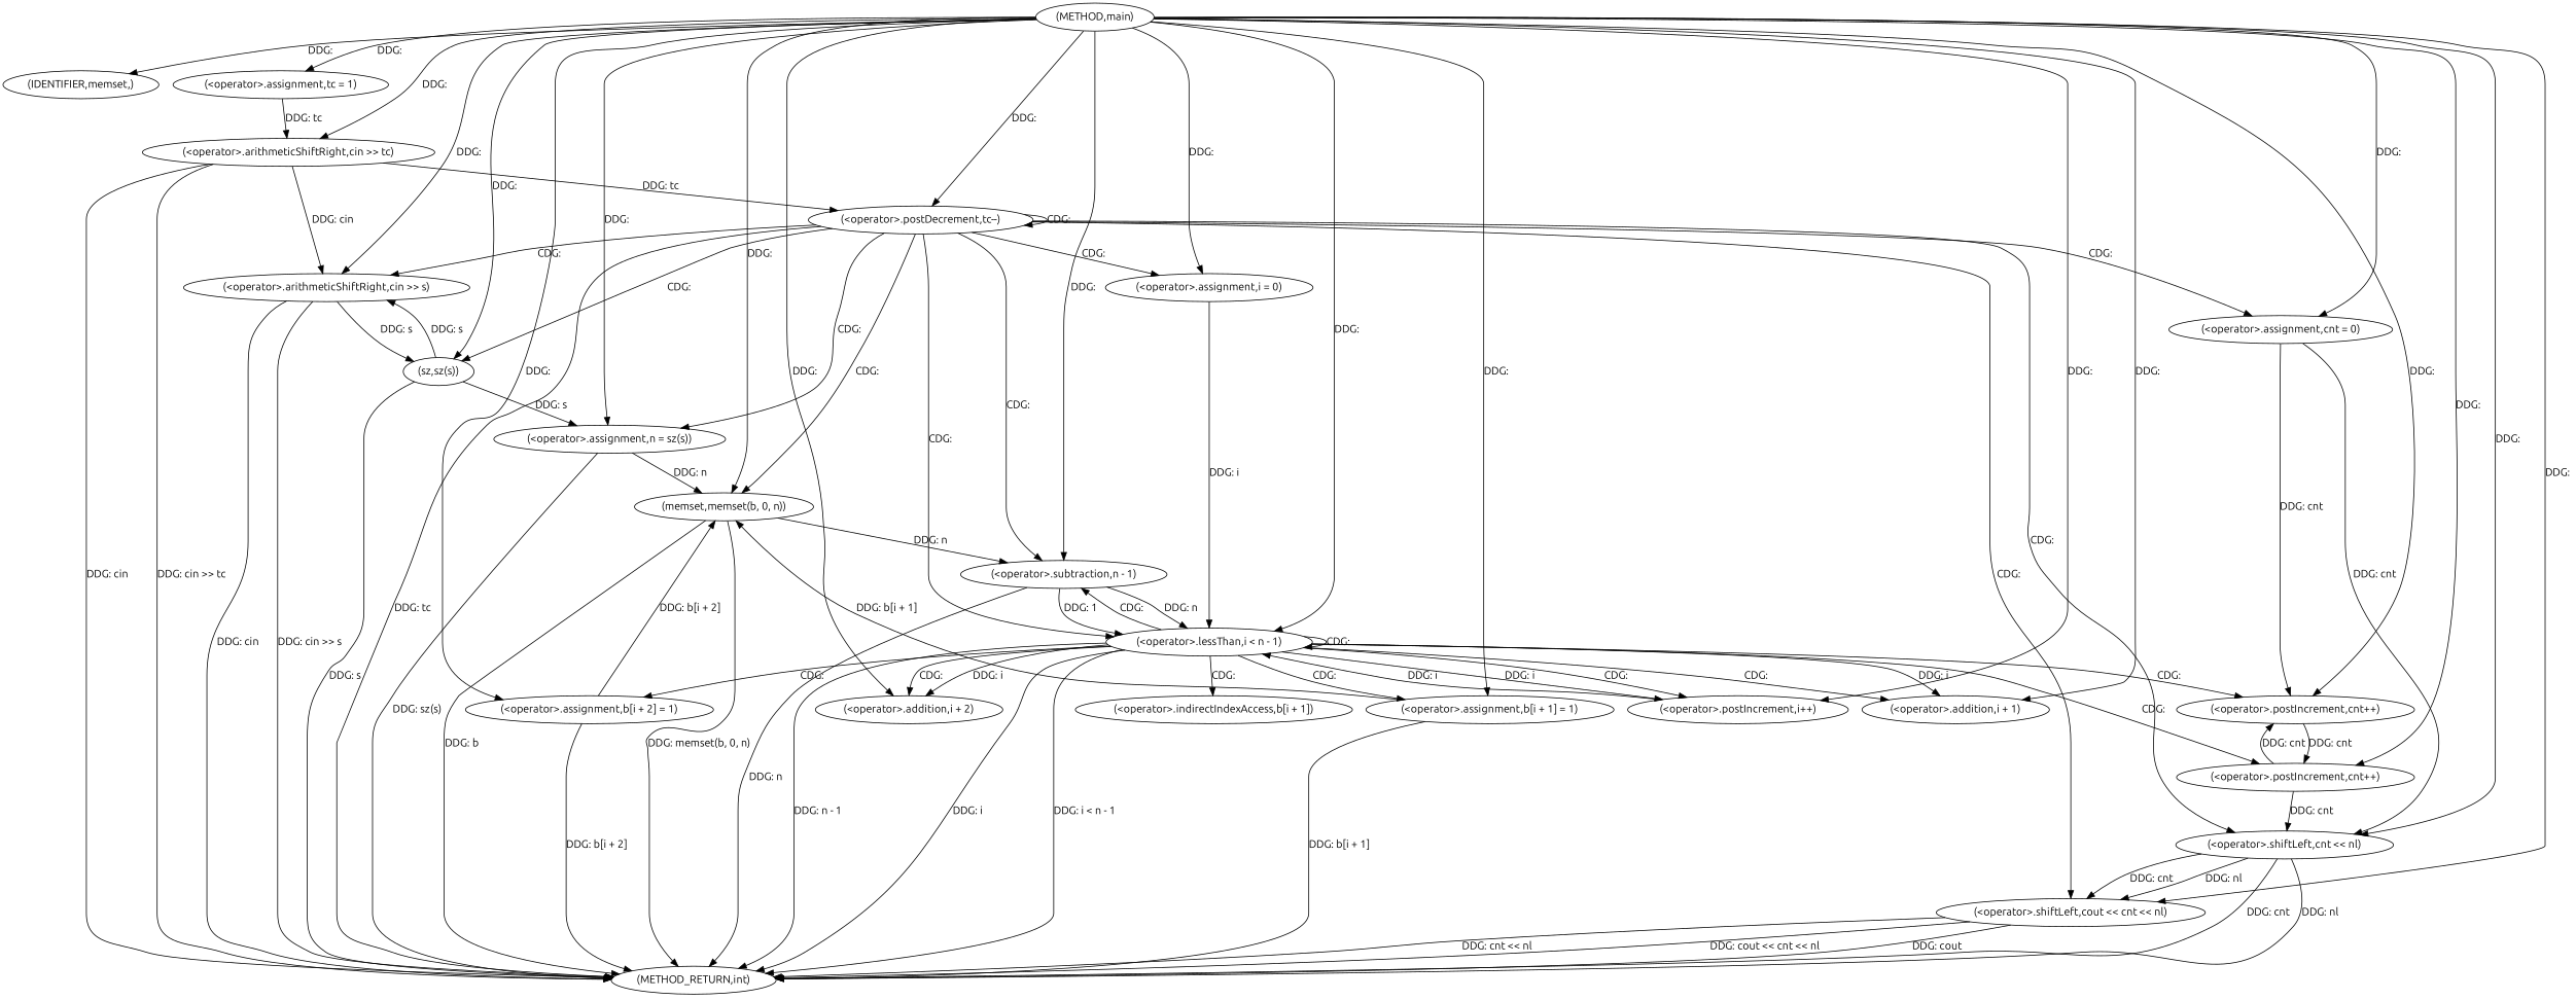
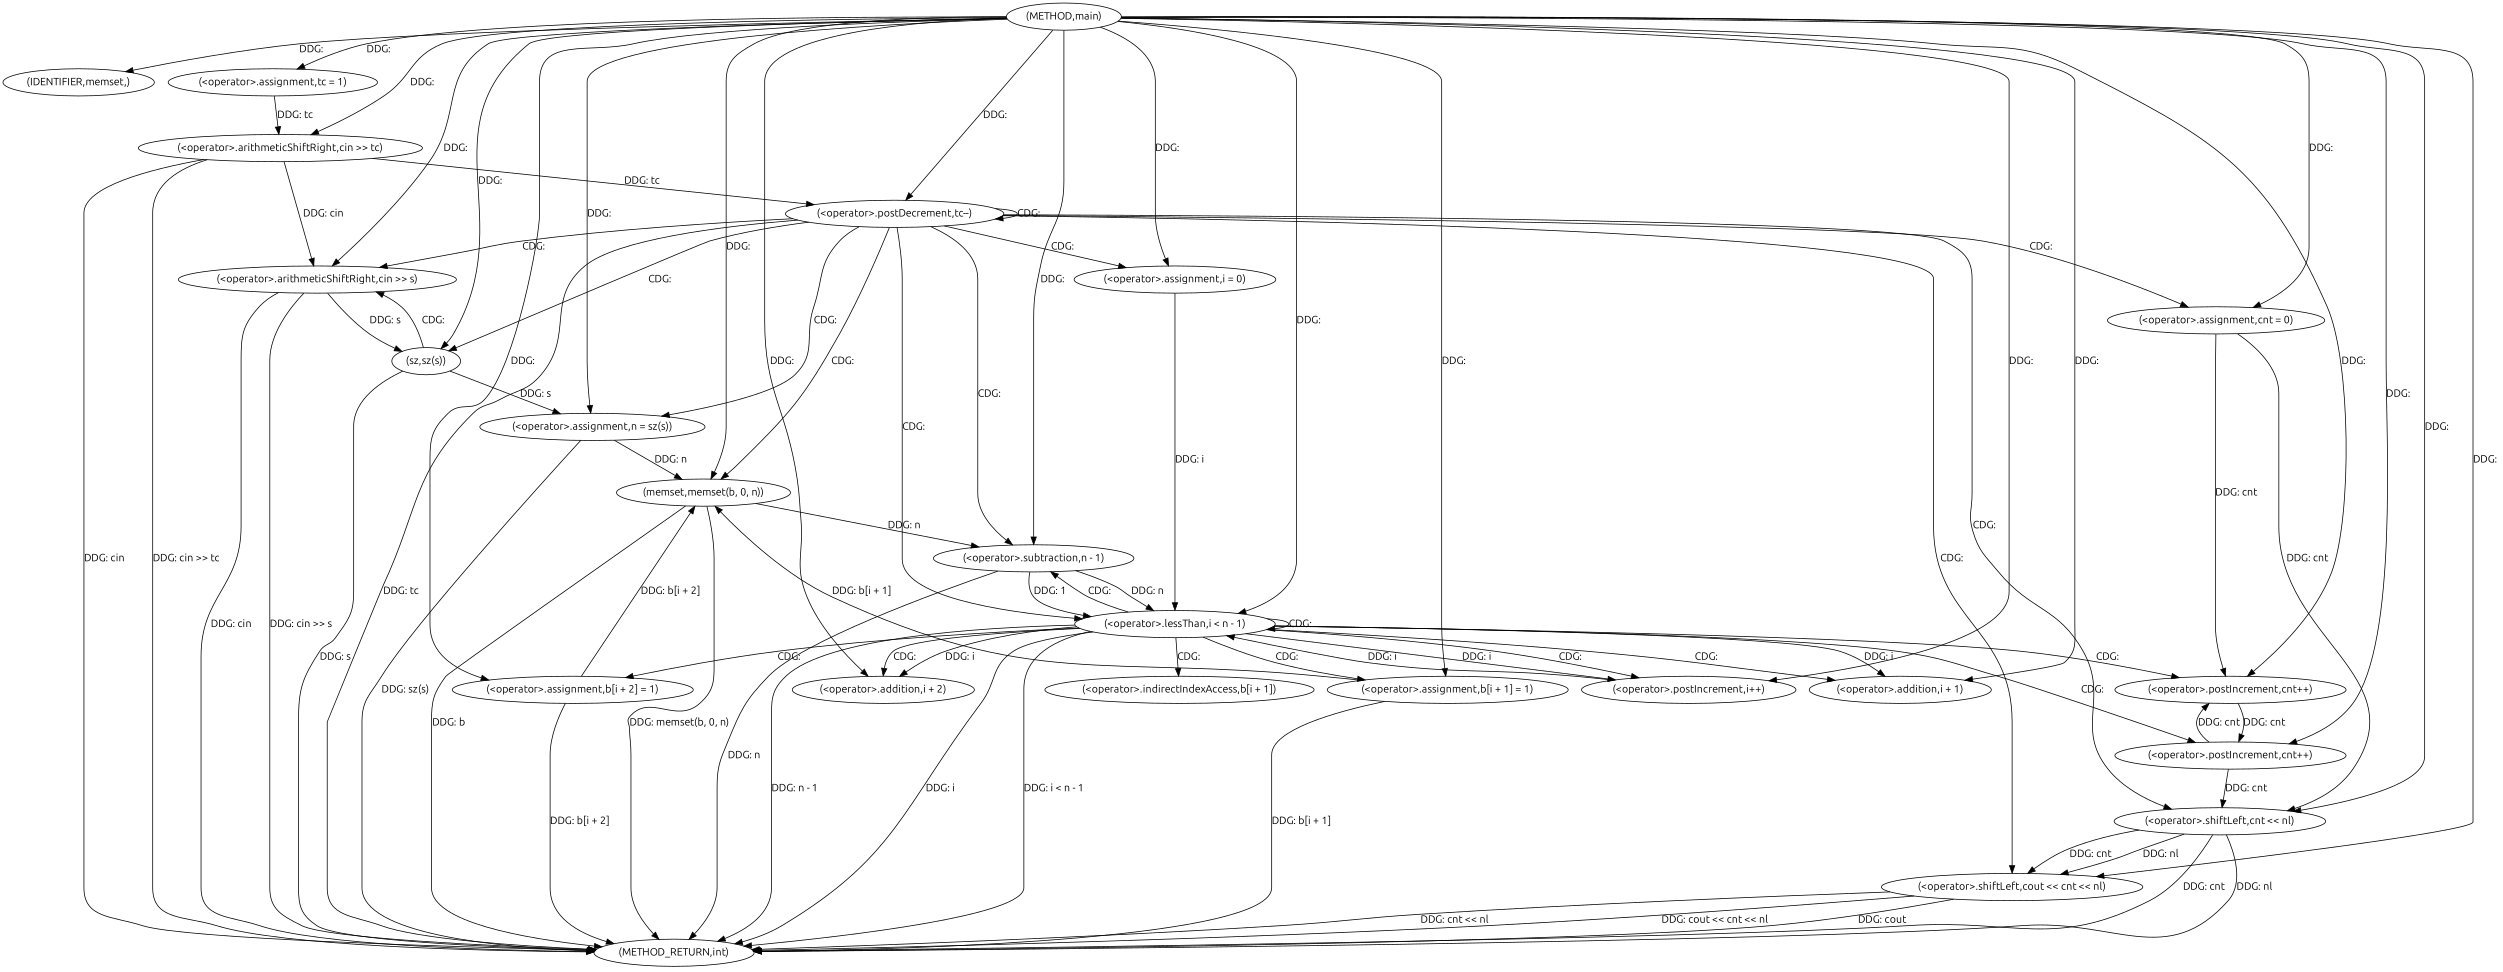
  digraph {
    fontname=Ubuntu
    node [fontname=Ubuntu]
    edge [fontname=Ubuntu]
    n1 [label="(METHOD,main)"]
    n2 [label="(IDENTIFIER,memset,)"]
    n3 [label="(<operator>.assignment,tc = 1)"]
    n4 [label="(<operator>.arithmeticShiftRight,cin >> tc)"]
    n5 [label="(<operator>.postDecrement,tc--)"]
    n6 [label="(<operator>.arithmeticShiftRight,cin >> s)"]
    n7 [label="(<operator>.assignment,n = sz(s))"]
    n8 [label="(<operator>.assignment,cnt = 0)"]
    n9 [label="(memset,memset(b, 0, n))"]
    n10 [label="(<operator>.shiftLeft,cout << cnt << nl)"]
    n11 [label="(<operator>.assignment,i = 0)"]
    n12 [label="(<operator>.lessThan,i < n - 1)"]
    n13 [label="(<operator>.postIncrement,i++)"]
    n14 [label="(sz,sz(s))"]
    n15 [label="(<operator>.shiftLeft,cnt << nl)"]
    n16 [label="(<operator>.subtraction,n - 1)"]
    n17 [label="(<operator>.assignment,b[i + 1] = 1)"]
    n18 [label="(<operator>.postIncrement,cnt++)"]
    n19 [label="(<operator>.assignment,b[i + 2] = 1)"]
    n20 [label="(<operator>.postIncrement,cnt++)"]
    n21 [label="(<operator>.addition,i + 1)"]
    n22 [label="(<operator>.addition,i + 2)"]
    n23 [label="(METHOD_RETURN,int)"]
    n24 [label="(<operator>.indirectIndexAccess,b[i + 1])"]
    n1 -> n2 [label="DDG: "]
    n1 -> n3 [label="DDG: "]
    n1 -> n4 [label="DDG: "]
    n1 -> n5 [label="DDG: "]
    n1 -> n6 [label="DDG: "]
    n1 -> n7 [label="DDG: "]
    n1 -> n8 [label="DDG: "]
    n1 -> n9 [label="DDG: "]
    n1 -> n10 [label="DDG: "]
    n1 -> n11 [label="DDG: "]
    n1 -> n12 [label="DDG: "]
    n1 -> n13 [label="DDG: "]
    n1 -> n14 [label="DDG: "]
    n1 -> n15 [label="DDG: "]
    n1 -> n16 [label="DDG: "]
    n1 -> n17 [label="DDG: "]
    n1 -> n18 [label="DDG: "]
    n1 -> n19 [label="DDG: "]
    n1 -> n20 [label="DDG: "]
    n1 -> n21 [label="DDG: "]
    n1 -> n22 [label="DDG: "]
    n3 -> n4 [label="DDG: tc"]
    n4 -> n5 [label="DDG: tc"]
    n4 -> n6 [label="DDG: cin"]
    n4 -> n23 [label="DDG: cin"]
    n4 -> n23 [label="DDG: cin >> tc"]
    n5 -> n5 [label="CDG: "]
    n5 -> n6 [label="CDG: "]
    n5 -> n7 [label="CDG: "]
    n5 -> n8 [label="CDG: "]
    n5 -> n9 [label="CDG: "]
    n5 -> n10 [label="CDG: "]
    n5 -> n11 [label="CDG: "]
    n5 -> n12 [label="CDG: "]
    n5 -> n14 [label="CDG: "]
    n5 -> n15 [label="CDG: "]
    n5 -> n16 [label="CDG: "]
    n5 -> n23 [label="DDG: tc"]
    n6 -> n14 [label="DDG: s"]
    n6 -> n23 [label="DDG: cin"]
    n6 -> n23 [label="DDG: cin >> s"]
    n7 -> n9 [label="DDG: n"]
    n7 -> n23 [label="DDG: sz(s)"]
    n8 -> n15 [label="DDG: cnt"]
    n8 -> n18 [label="DDG: cnt"]
    n9 -> n16 [label="DDG: n"]
    n9 -> n23 [label="DDG: b"]
    n9 -> n23 [label="DDG: memset(b, 0, n)"]
    n10 -> n23 [label="DDG: cnt << nl"]
    n10 -> n23 [label="DDG: cout << cnt << nl"]
    n10 -> n23 [label="DDG: cout"]
    n11 -> n12 [label="DDG: i"]
    n12 -> n12 [label="CDG: "]
    n12 -> n13 [label="DDG: i"]
    n12 -> n13 [label="CDG: "]
    n12 -> n16 [label="CDG: "]
    n12 -> n17 [label="CDG: "]
    n12 -> n18 [label="CDG: "]
    n12 -> n19 [label="CDG: "]
    n12 -> n20 [label="CDG: "]
    n12 -> n21 [label="DDG: i"]
    n12 -> n21 [label="CDG: "]
    n12 -> n22 [label="DDG: i"]
    n12 -> n22 [label="CDG: "]
    n12 -> n23 [label="DDG: i"]
    n12 -> n23 [label="DDG: n - 1"]
    n12 -> n23 [label="DDG: i < n - 1"]
    n12 -> n24 [label="CDG: "]
    n13 -> n12 [label="DDG: i"]
-   n14 -> n6 [label="DDG: s"]
+   n14 -> n6 [label="CDG: "]
    n14 -> n7 [label="DDG: s"]
    n14 -> n23 [label="DDG: s"]
    n15 -> n10 [label="DDG: cnt"]
    n15 -> n10 [label="DDG: nl"]
    n15 -> n23 [label="DDG: cnt"]
    n15 -> n23 [label="DDG: nl"]
    n16 -> n12 [label="DDG: n"]
    n16 -> n12 [label="DDG: 1"]
    n16 -> n23 [label="DDG: n"]
    n17 -> n9 [label="DDG: b[i + 1]"]
    n17 -> n23 [label="DDG: b[i + 1]"]
    n18 -> n20 [label="DDG: cnt"]
    n19 -> n9 [label="DDG: b[i + 2]"]
    n19 -> n23 [label="DDG: b[i + 2]"]
    n20 -> n15 [label="DDG: cnt"]
    n20 -> n18 [label="DDG: cnt"]
  }
